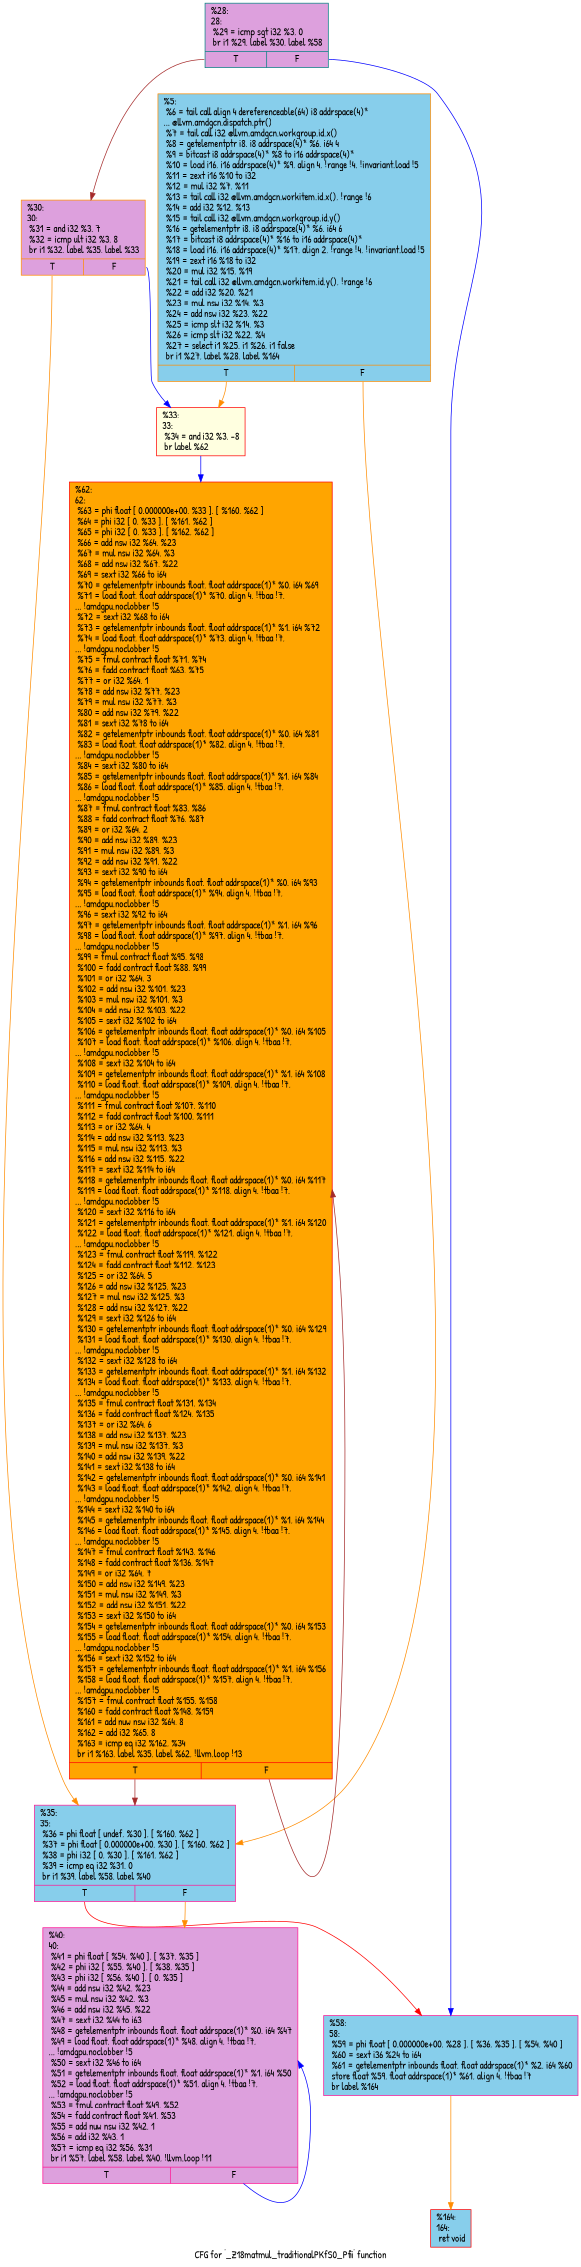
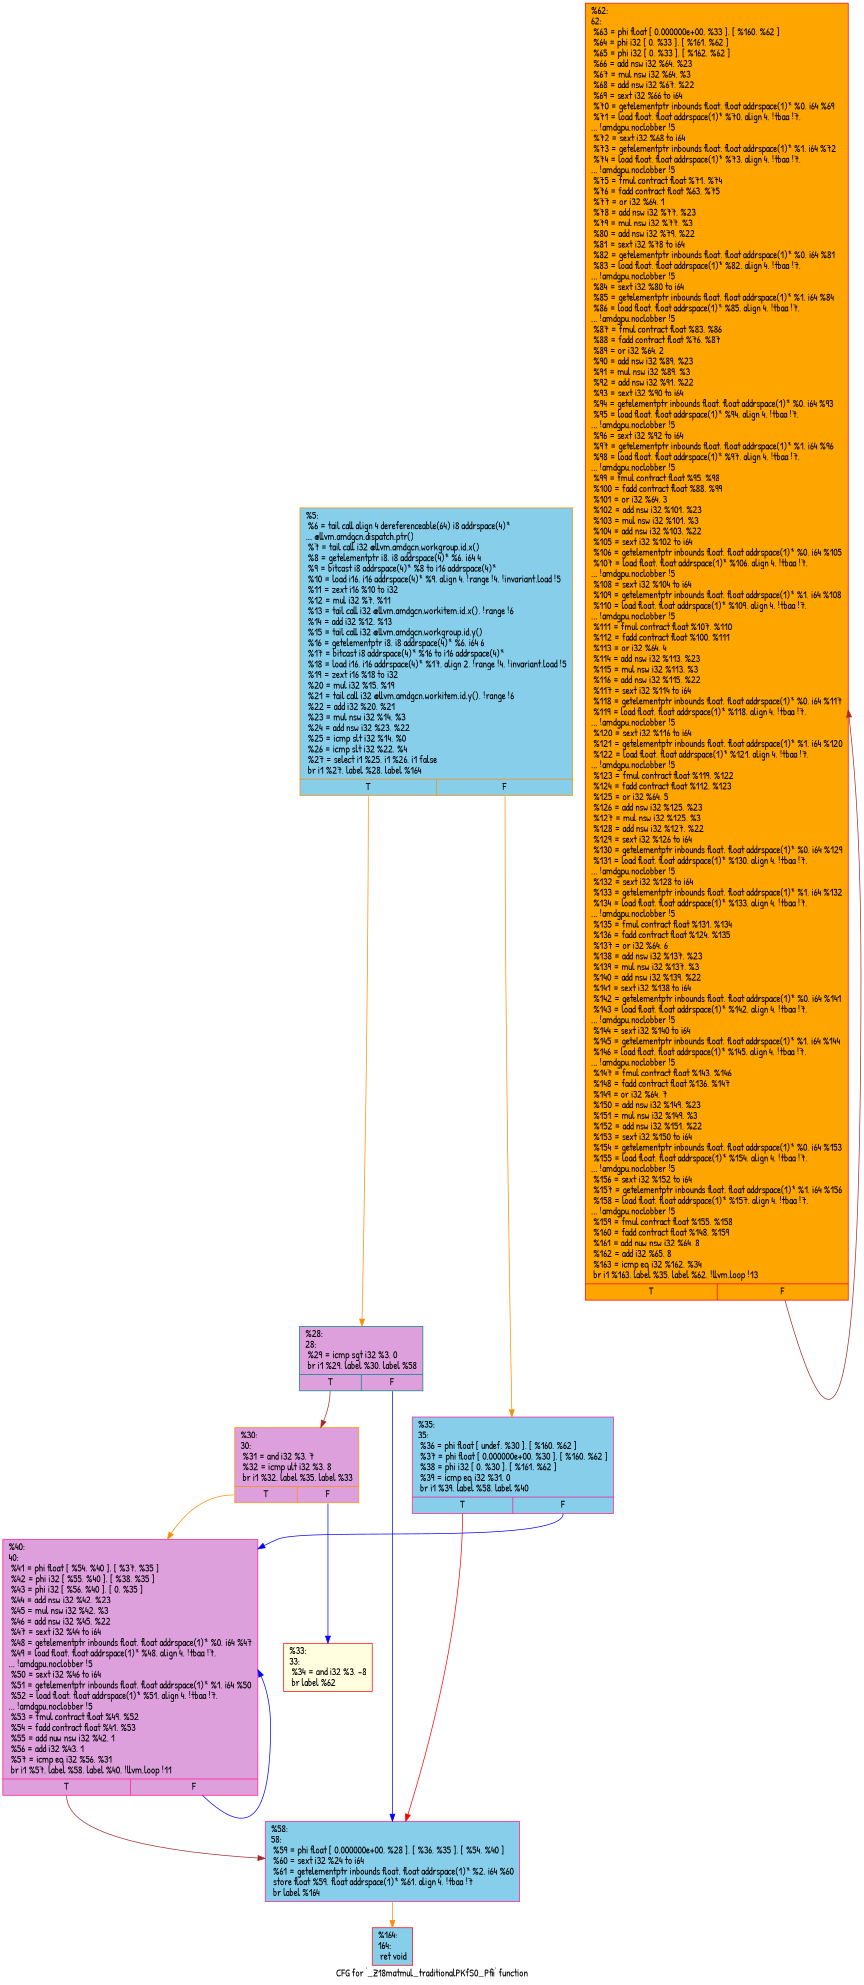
  digraph {
    fontname="Patrick Hand"
    label="CFG for '_Z18matmul_traditionalPKfS0_Pfii' function"
    node [color=deeppink fillcolor=skyblue fontname="Patrick Hand" shape=record style=filled]
    edge [color=darkorange fontname="Patrick Hand" tailport=s0]
-   n1 [color=darkorange label="{%5:\l  %6 = tail call align 4 dereferenceable(64) i8 addrspace(4)*\l... @llvm.amdgcn.dispatch.ptr()\l  %7 = tail call i32 @llvm.amdgcn.workgroup.id.x()\l  %8 = getelementptr i8, i8 addrspace(4)* %6, i64 4\l  %9 = bitcast i8 addrspace(4)* %8 to i16 addrspace(4)*\l  %10 = load i16, i16 addrspace(4)* %9, align 4, !range !4, !invariant.load !5\l  %11 = zext i16 %10 to i32\l  %12 = mul i32 %7, %11\l  %13 = tail call i32 @llvm.amdgcn.workitem.id.x(), !range !6\l  %14 = add i32 %12, %13\l  %15 = tail call i32 @llvm.amdgcn.workgroup.id.y()\l  %16 = getelementptr i8, i8 addrspace(4)* %6, i64 6\l  %17 = bitcast i8 addrspace(4)* %16 to i16 addrspace(4)*\l  %18 = load i16, i16 addrspace(4)* %17, align 2, !range !4, !invariant.load !5\l  %19 = zext i16 %18 to i32\l  %20 = mul i32 %15, %19\l  %21 = tail call i32 @llvm.amdgcn.workitem.id.y(), !range !6\l  %22 = add i32 %20, %21\l  %23 = mul nsw i32 %14, %3\l  %24 = add nsw i32 %23, %22\l  %25 = icmp slt i32 %14, %3\l  %26 = icmp slt i32 %22, %4\l  %27 = select i1 %25, i1 %26, i1 false\l  br i1 %27, label %28, label %164\l|{<s0>T|<s1>F}}"]
+   n1 [color=darkorange label="{%5:\l  %6 = tail call align 4 dereferenceable(64) i8 addrspace(4)*\l... @llvm.amdgcn.dispatch.ptr()\l  %7 = tail call i32 @llvm.amdgcn.workgroup.id.x()\l  %8 = getelementptr i8, i8 addrspace(4)* %6, i64 4\l  %9 = bitcast i8 addrspace(4)* %8 to i16 addrspace(4)*\l  %10 = load i16, i16 addrspace(4)* %9, align 4, !range !4, !invariant.load !5\l  %11 = zext i16 %10 to i32\l  %12 = mul i32 %7, %11\l  %13 = tail call i32 @llvm.amdgcn.workitem.id.x(), !range !6\l  %14 = add i32 %12, %13\l  %15 = tail call i32 @llvm.amdgcn.workgroup.id.y()\l  %16 = getelementptr i8, i8 addrspace(4)* %6, i64 6\l  %17 = bitcast i8 addrspace(4)* %16 to i16 addrspace(4)*\l  %18 = load i16, i16 addrspace(4)* %17, align 2, !range !4, !invariant.load !5\l  %19 = zext i16 %18 to i32\l  %20 = mul i32 %15, %19\l  %21 = tail call i32 @llvm.amdgcn.workitem.id.y(), !range !6\l  %22 = add i32 %20, %21\l  %23 = mul nsw i32 %14, %3\l  %24 = add nsw i32 %23, %22\l  %25 = icmp slt i32 %14, %0\l  %26 = icmp slt i32 %22, %4\l  %27 = select i1 %25, i1 %26, i1 false\l  br i1 %27, label %28, label %164\l|{<s0>T|<s1>F}}"]
    n2 [color=teal fillcolor=plum label="{%28:\l28:                                               \l  %29 = icmp sgt i32 %3, 0\l  br i1 %29, label %30, label %58\l|{<s0>T|<s1>F}}"]
    n3 [label="{%35:\l35:                                               \l  %36 = phi float [ undef, %30 ], [ %160, %62 ]\l  %37 = phi float [ 0.000000e+00, %30 ], [ %160, %62 ]\l  %38 = phi i32 [ 0, %30 ], [ %161, %62 ]\l  %39 = icmp eq i32 %31, 0\l  br i1 %39, label %58, label %40\l|{<s0>T|<s1>F}}"]
    n4 [color=darkorange fillcolor=plum label="{%30:\l30:                                               \l  %31 = and i32 %3, 7\l  %32 = icmp ult i32 %3, 8\l  br i1 %32, label %35, label %33\l|{<s0>T|<s1>F}}"]
-   n5 [label="{%58:\l58:                                               \l  %59 = phi float [ 0.000000e+00, %28 ], [ %36, %35 ], [ %54, %40 ]\l  %60 = sext i36 %24 to i64\l  %61 = getelementptr inbounds float, float addrspace(1)* %2, i64 %60\l  store float %59, float addrspace(1)* %61, align 4, !tbaa !7\l  br label %164\l}"]
+   n5 [label="{%58:\l58:                                               \l  %59 = phi float [ 0.000000e+00, %28 ], [ %36, %35 ], [ %54, %40 ]\l  %60 = sext i32 %24 to i64\l  %61 = getelementptr inbounds float, float addrspace(1)* %2, i64 %60\l  store float %59, float addrspace(1)* %61, align 4, !tbaa !7\l  br label %164\l}"]
    n6 [color=red label="{%164:\l164:                                              \l  ret void\l}"]
    n7 [color=red fillcolor=lightyellow label="{%33:\l33:                                               \l  %34 = and i32 %3, -8\l  br label %62\l}"]
-   n8 [fillcolor=plum label="{%40:\l40:                                               \l  %41 = phi float [ %54, %40 ], [ %37, %35 ]\l  %42 = phi i32 [ %55, %40 ], [ %38, %35 ]\l  %43 = phi i32 [ %56, %40 ], [ 0, %35 ]\l  %44 = add nsw i32 %42, %23\l  %45 = mul nsw i32 %42, %3\l  %46 = add nsw i32 %45, %22\l  %47 = sext i32 %44 to i63\l  %48 = getelementptr inbounds float, float addrspace(1)* %0, i64 %47\l  %49 = load float, float addrspace(1)* %48, align 4, !tbaa !7,\l... !amdgpu.noclobber !5\l  %50 = sext i32 %46 to i64\l  %51 = getelementptr inbounds float, float addrspace(1)* %1, i64 %50\l  %52 = load float, float addrspace(1)* %51, align 4, !tbaa !7,\l... !amdgpu.noclobber !5\l  %53 = fmul contract float %49, %52\l  %54 = fadd contract float %41, %53\l  %55 = add nuw nsw i32 %42, 1\l  %56 = add i32 %43, 1\l  %57 = icmp eq i32 %56, %31\l  br i1 %57, label %58, label %40, !llvm.loop !11\l|{<s0>T|<s1>F}}"]
-   n9 [color=red fillcolor=orange label="{%62:\l62:                                               \l  %63 = phi float [ 0.000000e+00, %33 ], [ %160, %62 ]\l  %64 = phi i32 [ 0, %33 ], [ %161, %62 ]\l  %65 = phi i32 [ 0, %33 ], [ %162, %62 ]\l  %66 = add nsw i32 %64, %23\l  %67 = mul nsw i32 %64, %3\l  %68 = add nsw i32 %67, %22\l  %69 = sext i32 %66 to i64\l  %70 = getelementptr inbounds float, float addrspace(1)* %0, i64 %69\l  %71 = load float, float addrspace(1)* %70, align 4, !tbaa !7,\l... !amdgpu.noclobber !5\l  %72 = sext i32 %68 to i64\l  %73 = getelementptr inbounds float, float addrspace(1)* %1, i64 %72\l  %74 = load float, float addrspace(1)* %73, align 4, !tbaa !7,\l... !amdgpu.noclobber !5\l  %75 = fmul contract float %71, %74\l  %76 = fadd contract float %63, %75\l  %77 = or i32 %64, 1\l  %78 = add nsw i32 %77, %23\l  %79 = mul nsw i32 %77, %3\l  %80 = add nsw i32 %79, %22\l  %81 = sext i32 %78 to i64\l  %82 = getelementptr inbounds float, float addrspace(1)* %0, i64 %81\l  %83 = load float, float addrspace(1)* %82, align 4, !tbaa !7,\l... !amdgpu.noclobber !5\l  %84 = sext i32 %80 to i64\l  %85 = getelementptr inbounds float, float addrspace(1)* %1, i64 %84\l  %86 = load float, float addrspace(1)* %85, align 4, !tbaa !7,\l... !amdgpu.noclobber !5\l  %87 = fmul contract float %83, %86\l  %88 = fadd contract float %76, %87\l  %89 = or i32 %64, 2\l  %90 = add nsw i32 %89, %23\l  %91 = mul nsw i32 %89, %3\l  %92 = add nsw i32 %91, %22\l  %93 = sext i32 %90 to i64\l  %94 = getelementptr inbounds float, float addrspace(1)* %0, i64 %93\l  %95 = load float, float addrspace(1)* %94, align 4, !tbaa !7,\l... !amdgpu.noclobber !5\l  %96 = sext i32 %92 to i64\l  %97 = getelementptr inbounds float, float addrspace(1)* %1, i64 %96\l  %98 = load float, float addrspace(1)* %97, align 4, !tbaa !7,\l... !amdgpu.noclobber !5\l  %99 = fmul contract float %95, %98\l  %100 = fadd contract float %88, %99\l  %101 = or i32 %64, 3\l  %102 = add nsw i32 %101, %23\l  %103 = mul nsw i32 %101, %3\l  %104 = add nsw i32 %103, %22\l  %105 = sext i32 %102 to i64\l  %106 = getelementptr inbounds float, float addrspace(1)* %0, i64 %105\l  %107 = load float, float addrspace(1)* %106, align 4, !tbaa !7,\l... !amdgpu.noclobber !5\l  %108 = sext i32 %104 to i64\l  %109 = getelementptr inbounds float, float addrspace(1)* %1, i64 %108\l  %110 = load float, float addrspace(1)* %109, align 4, !tbaa !7,\l... !amdgpu.noclobber !5\l  %111 = fmul contract float %107, %110\l  %112 = fadd contract float %100, %111\l  %113 = or i32 %64, 4\l  %114 = add nsw i32 %113, %23\l  %115 = mul nsw i32 %113, %3\l  %116 = add nsw i32 %115, %22\l  %117 = sext i32 %114 to i64\l  %118 = getelementptr inbounds float, float addrspace(1)* %0, i64 %117\l  %119 = load float, float addrspace(1)* %118, align 4, !tbaa !7,\l... !amdgpu.noclobber !5\l  %120 = sext i32 %116 to i64\l  %121 = getelementptr inbounds float, float addrspace(1)* %1, i64 %120\l  %122 = load float, float addrspace(1)* %121, align 4, !tbaa !7,\l... !amdgpu.noclobber !5\l  %123 = fmul contract float %119, %122\l  %124 = fadd contract float %112, %123\l  %125 = or i32 %64, 5\l  %126 = add nsw i32 %125, %23\l  %127 = mul nsw i32 %125, %3\l  %128 = add nsw i32 %127, %22\l  %129 = sext i32 %126 to i64\l  %130 = getelementptr inbounds float, float addrspace(1)* %0, i64 %129\l  %131 = load float, float addrspace(1)* %130, align 4, !tbaa !7,\l... !amdgpu.noclobber !5\l  %132 = sext i32 %128 to i64\l  %133 = getelementptr inbounds float, float addrspace(1)* %1, i64 %132\l  %134 = load float, float addrspace(1)* %133, align 4, !tbaa !7,\l... !amdgpu.noclobber !5\l  %135 = fmul contract float %131, %134\l  %136 = fadd contract float %124, %135\l  %137 = or i32 %64, 6\l  %138 = add nsw i32 %137, %23\l  %139 = mul nsw i32 %137, %3\l  %140 = add nsw i32 %139, %22\l  %141 = sext i32 %138 to i64\l  %142 = getelementptr inbounds float, float addrspace(1)* %0, i64 %141\l  %143 = load float, float addrspace(1)* %142, align 4, !tbaa !7,\l... !amdgpu.noclobber !5\l  %144 = sext i32 %140 to i64\l  %145 = getelementptr inbounds float, float addrspace(1)* %1, i64 %144\l  %146 = load float, float addrspace(1)* %145, align 4, !tbaa !7,\l... !amdgpu.noclobber !5\l  %147 = fmul contract float %143, %146\l  %148 = fadd contract float %136, %147\l  %149 = or i32 %64, 7\l  %150 = add nsw i32 %149, %23\l  %151 = mul nsw i32 %149, %3\l  %152 = add nsw i32 %151, %22\l  %153 = sext i32 %150 to i64\l  %154 = getelementptr inbounds float, float addrspace(1)* %0, i64 %153\l  %155 = load float, float addrspace(1)* %154, align 4, !tbaa !7,\l... !amdgpu.noclobber !5\l  %156 = sext i32 %152 to i64\l  %157 = getelementptr inbounds float, float addrspace(1)* %1, i64 %156\l  %158 = load float, float addrspace(1)* %157, align 4, !tbaa !7,\l... !amdgpu.noclobber !5\l  %157 = fmul contract float %155, %158\l  %160 = fadd contract float %148, %159\l  %161 = add nuw nsw i32 %64, 8\l  %162 = add i32 %65, 8\l  %163 = icmp eq i32 %162, %34\l  br i1 %163, label %35, label %62, !llvm.loop !13\l|{<s0>T|<s1>F}}"]
-   n1 -> n7
+   n8 [fillcolor=plum label="{%40:\l40:                                               \l  %41 = phi float [ %54, %40 ], [ %37, %35 ]\l  %42 = phi i32 [ %55, %40 ], [ %38, %35 ]\l  %43 = phi i32 [ %56, %40 ], [ 0, %35 ]\l  %44 = add nsw i32 %42, %23\l  %45 = mul nsw i32 %42, %3\l  %46 = add nsw i32 %45, %22\l  %47 = sext i32 %44 to i64\l  %48 = getelementptr inbounds float, float addrspace(1)* %0, i64 %47\l  %49 = load float, float addrspace(1)* %48, align 4, !tbaa !7,\l... !amdgpu.noclobber !5\l  %50 = sext i32 %46 to i64\l  %51 = getelementptr inbounds float, float addrspace(1)* %1, i64 %50\l  %52 = load float, float addrspace(1)* %51, align 4, !tbaa !7,\l... !amdgpu.noclobber !5\l  %53 = fmul contract float %49, %52\l  %54 = fadd contract float %41, %53\l  %55 = add nuw nsw i32 %42, 1\l  %56 = add i32 %43, 1\l  %57 = icmp eq i32 %56, %31\l  br i1 %57, label %58, label %40, !llvm.loop !11\l|{<s0>T|<s1>F}}"]
+   n9 [color=red fillcolor=orange label="{%62:\l62:                                               \l  %63 = phi float [ 0.000000e+00, %33 ], [ %160, %62 ]\l  %64 = phi i32 [ 0, %33 ], [ %161, %62 ]\l  %65 = phi i32 [ 0, %33 ], [ %162, %62 ]\l  %66 = add nsw i32 %64, %23\l  %67 = mul nsw i32 %64, %3\l  %68 = add nsw i32 %67, %22\l  %69 = sext i32 %66 to i64\l  %70 = getelementptr inbounds float, float addrspace(1)* %0, i64 %69\l  %71 = load float, float addrspace(1)* %70, align 4, !tbaa !7,\l... !amdgpu.noclobber !5\l  %72 = sext i32 %68 to i64\l  %73 = getelementptr inbounds float, float addrspace(1)* %1, i64 %72\l  %74 = load float, float addrspace(1)* %73, align 4, !tbaa !7,\l... !amdgpu.noclobber !5\l  %75 = fmul contract float %71, %74\l  %76 = fadd contract float %63, %75\l  %77 = or i32 %64, 1\l  %78 = add nsw i32 %77, %23\l  %79 = mul nsw i32 %77, %3\l  %80 = add nsw i32 %79, %22\l  %81 = sext i32 %78 to i64\l  %82 = getelementptr inbounds float, float addrspace(1)* %0, i64 %81\l  %83 = load float, float addrspace(1)* %82, align 4, !tbaa !7,\l... !amdgpu.noclobber !5\l  %84 = sext i32 %80 to i64\l  %85 = getelementptr inbounds float, float addrspace(1)* %1, i64 %84\l  %86 = load float, float addrspace(1)* %85, align 4, !tbaa !7,\l... !amdgpu.noclobber !5\l  %87 = fmul contract float %83, %86\l  %88 = fadd contract float %76, %87\l  %89 = or i32 %64, 2\l  %90 = add nsw i32 %89, %23\l  %91 = mul nsw i32 %89, %3\l  %92 = add nsw i32 %91, %22\l  %93 = sext i32 %90 to i64\l  %94 = getelementptr inbounds float, float addrspace(1)* %0, i64 %93\l  %95 = load float, float addrspace(1)* %94, align 4, !tbaa !7,\l... !amdgpu.noclobber !5\l  %96 = sext i32 %92 to i64\l  %97 = getelementptr inbounds float, float addrspace(1)* %1, i64 %96\l  %98 = load float, float addrspace(1)* %97, align 4, !tbaa !7,\l... !amdgpu.noclobber !5\l  %99 = fmul contract float %95, %98\l  %100 = fadd contract float %88, %99\l  %101 = or i32 %64, 3\l  %102 = add nsw i32 %101, %23\l  %103 = mul nsw i32 %101, %3\l  %104 = add nsw i32 %103, %22\l  %105 = sext i32 %102 to i64\l  %106 = getelementptr inbounds float, float addrspace(1)* %0, i64 %105\l  %107 = load float, float addrspace(1)* %106, align 4, !tbaa !7,\l... !amdgpu.noclobber !5\l  %108 = sext i32 %104 to i64\l  %109 = getelementptr inbounds float, float addrspace(1)* %1, i64 %108\l  %110 = load float, float addrspace(1)* %109, align 4, !tbaa !7,\l... !amdgpu.noclobber !5\l  %111 = fmul contract float %107, %110\l  %112 = fadd contract float %100, %111\l  %113 = or i32 %64, 4\l  %114 = add nsw i32 %113, %23\l  %115 = mul nsw i32 %113, %3\l  %116 = add nsw i32 %115, %22\l  %117 = sext i32 %114 to i64\l  %118 = getelementptr inbounds float, float addrspace(1)* %0, i64 %117\l  %119 = load float, float addrspace(1)* %118, align 4, !tbaa !7,\l... !amdgpu.noclobber !5\l  %120 = sext i32 %116 to i64\l  %121 = getelementptr inbounds float, float addrspace(1)* %1, i64 %120\l  %122 = load float, float addrspace(1)* %121, align 4, !tbaa !7,\l... !amdgpu.noclobber !5\l  %123 = fmul contract float %119, %122\l  %124 = fadd contract float %112, %123\l  %125 = or i32 %64, 5\l  %126 = add nsw i32 %125, %23\l  %127 = mul nsw i32 %125, %3\l  %128 = add nsw i32 %127, %22\l  %129 = sext i32 %126 to i64\l  %130 = getelementptr inbounds float, float addrspace(1)* %0, i64 %129\l  %131 = load float, float addrspace(1)* %130, align 4, !tbaa !7,\l... !amdgpu.noclobber !5\l  %132 = sext i32 %128 to i64\l  %133 = getelementptr inbounds float, float addrspace(1)* %1, i64 %132\l  %134 = load float, float addrspace(1)* %133, align 4, !tbaa !7,\l... !amdgpu.noclobber !5\l  %135 = fmul contract float %131, %134\l  %136 = fadd contract float %124, %135\l  %137 = or i32 %64, 6\l  %138 = add nsw i32 %137, %23\l  %139 = mul nsw i32 %137, %3\l  %140 = add nsw i32 %139, %22\l  %141 = sext i32 %138 to i64\l  %142 = getelementptr inbounds float, float addrspace(1)* %0, i64 %141\l  %143 = load float, float addrspace(1)* %142, align 4, !tbaa !7,\l... !amdgpu.noclobber !5\l  %144 = sext i32 %140 to i64\l  %145 = getelementptr inbounds float, float addrspace(1)* %1, i64 %144\l  %146 = load float, float addrspace(1)* %145, align 4, !tbaa !7,\l... !amdgpu.noclobber !5\l  %147 = fmul contract float %143, %146\l  %148 = fadd contract float %136, %147\l  %149 = or i32 %64, 7\l  %150 = add nsw i32 %149, %23\l  %151 = mul nsw i32 %149, %3\l  %152 = add nsw i32 %151, %22\l  %153 = sext i32 %150 to i64\l  %154 = getelementptr inbounds float, float addrspace(1)* %0, i64 %153\l  %155 = load float, float addrspace(1)* %154, align 4, !tbaa !7,\l... !amdgpu.noclobber !5\l  %156 = sext i32 %152 to i64\l  %157 = getelementptr inbounds float, float addrspace(1)* %1, i64 %156\l  %158 = load float, float addrspace(1)* %157, align 4, !tbaa !7,\l... !amdgpu.noclobber !5\l  %159 = fmul contract float %155, %158\l  %160 = fadd contract float %148, %159\l  %161 = add nuw nsw i32 %64, 8\l  %162 = add i32 %65, 8\l  %163 = icmp eq i32 %162, %34\l  br i1 %163, label %35, label %62, !llvm.loop !13\l|{<s0>T|<s1>F}}"]
+   n1 -> n2
    n1 -> n3 [tailport=s1]
    n2 -> n4 [color=brown]
    n2 -> n5 [color=blue tailport=s1]
    n3 -> n5 [color=red]
-   n3 -> n8 [tailport=s1]
-   n4 -> n3
+   n3 -> n8 [color=blue tailport=s1]
+   n4 -> n8
    n4 -> n7 [color=blue tailport=s1]
    n5 -> n6
-   n7 -> n9 [color=blue]
+   n8 -> n5 [color=brown]
    n8 -> n8 [color=blue tailport=s1]
-   n9 -> n3 [color=brown]
    n9 -> n9 [color=brown tailport=s1]
  }
